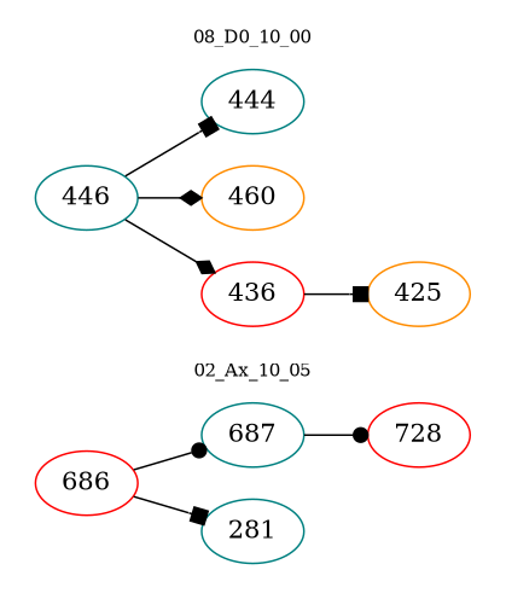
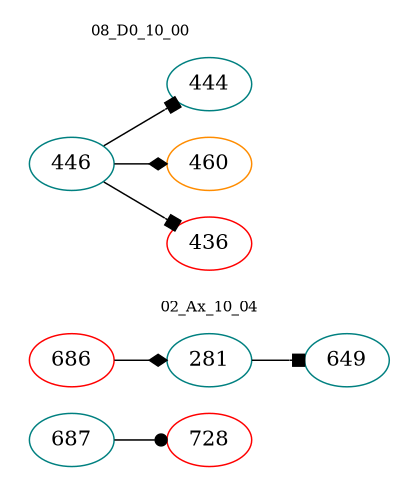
  digraph {
    rankdir=LR
    node [color=teal]
    edge [arrowhead=box color=black]
    n1 [color=red label=686]
    n2 [label=281]
    n3 [label=687]
+   n4 [label=649]
    n5 [color=red label=728]
    n6 [label=446]
    n7 [color=red label=436]
    n8 [color=darkorange label=460]
-   n9 [color=darkorange label=425]
    n10 [label=444]
    subgraph cluster_1 {
      color=white
      fontsize=10
-     label="02_Ax_10_05"
+     label="02_Ax_10_04"
      n1
      n2
      n3
+     n4
      n5
    }
    subgraph cluster_2 {
      color=white
      fontsize=10
      label="08_D0_10_00"
      n6
      n7
      n8
-     n9
      n10
    }
-   n1 -> n2
-   n1 -> n3 [arrowhead=dot]
+   n1 -> n2 [arrowhead=diamond]
+   n2 -> n4
    n3 -> n5 [arrowhead=dot]
-   n6 -> n7 [arrowhead=diamond]
+   n6 -> n7
    n6 -> n8 [arrowhead=diamond]
    n6 -> n10
-   n7 -> n9
  }
